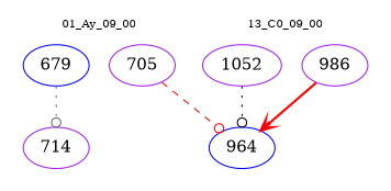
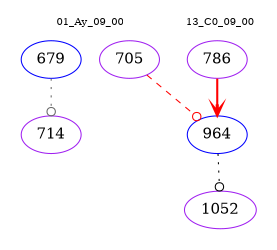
  digraph {
    node [color=purple]
    edge [arrowhead=odot color=red style=dotted]
    n1 [label=705]
    n2 [color=blue label=679]
    n3 [label=714]
-   n4 [label=986]
+   n4 [label=786]
    n5 [color=blue label=964]
    n6 [label=1052]
    subgraph cluster_1 {
      color=white
      fontsize=10
      label="01_Ay_09_00"
      n1
      n2
      n3
    }
    subgraph cluster_2 {
      color=white
      fontsize=10
      label="13_C0_09_00"
      n4
      n5
      n6
    }
    n1 -> n5 [style=dashed]
    n2 -> n3 [color=gray40]
    n4 -> n5 [arrowhead=vee style=bold]
-   n6 -> n5 [color=black]
+   n5 -> n6 [color=black]
  }
